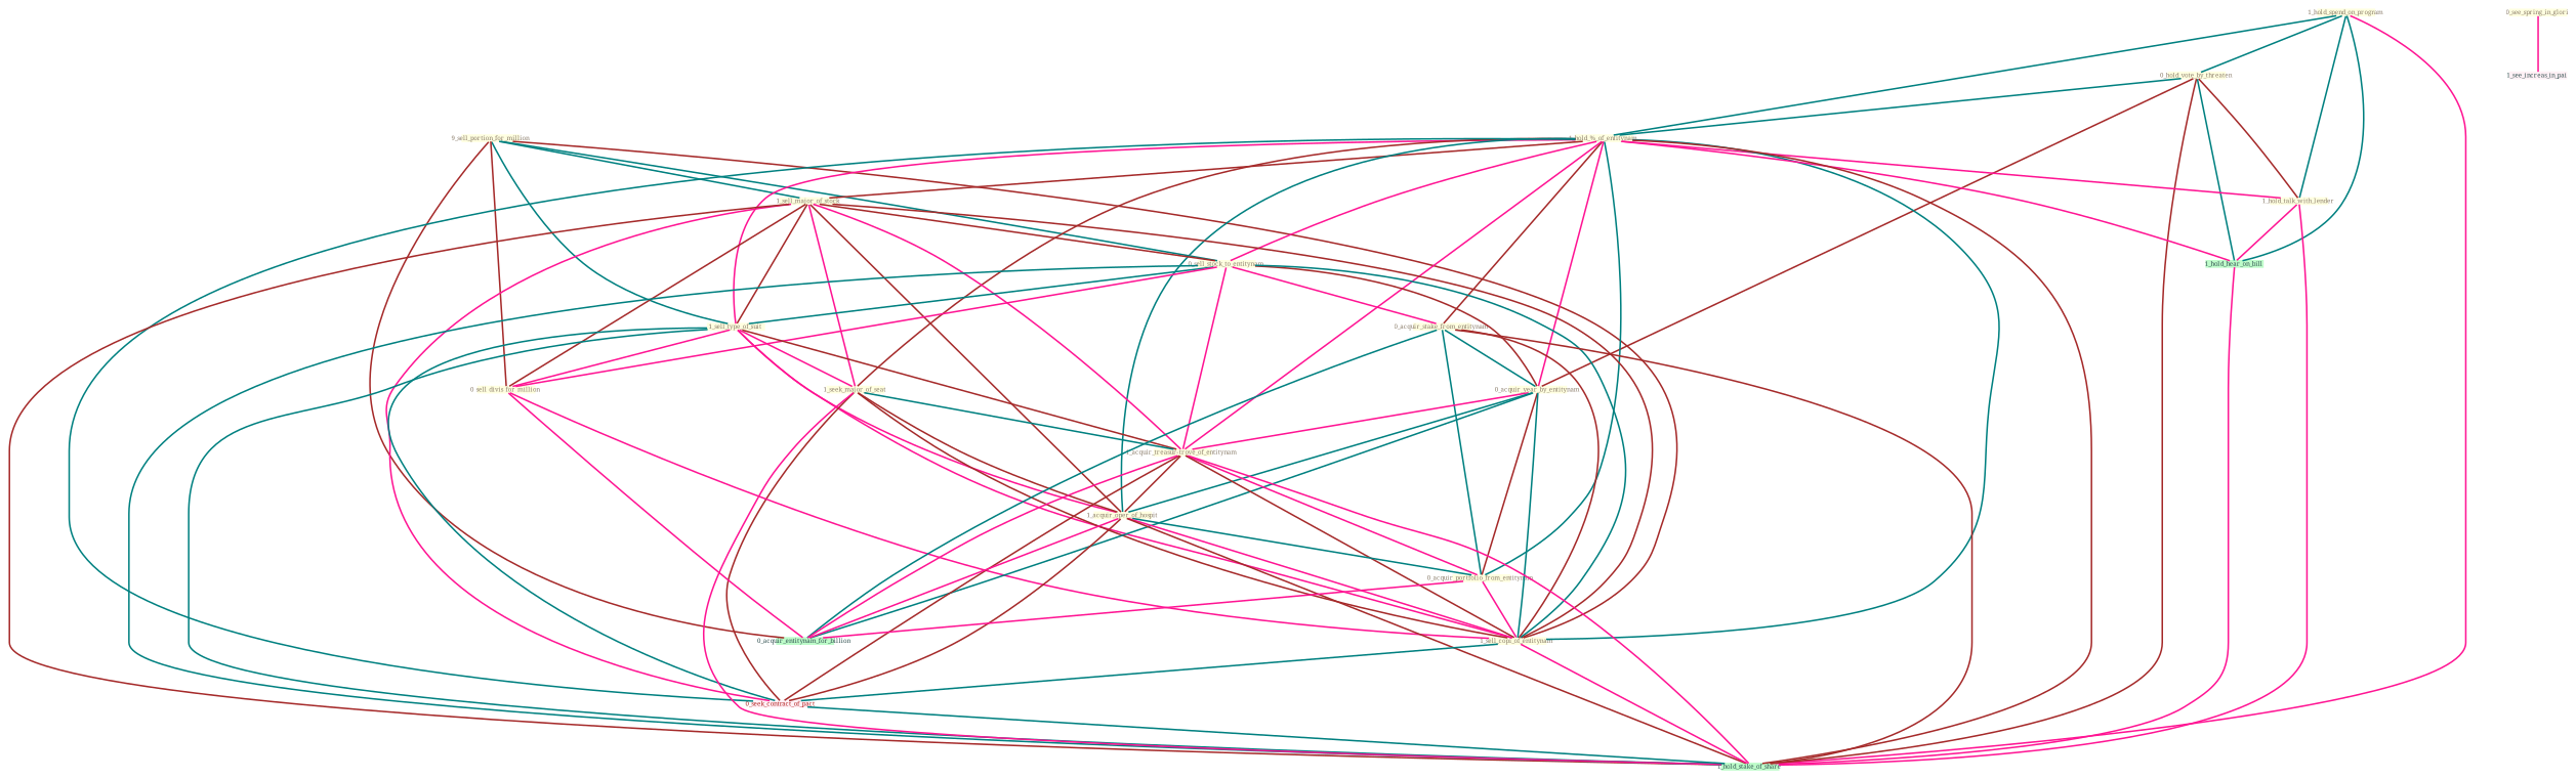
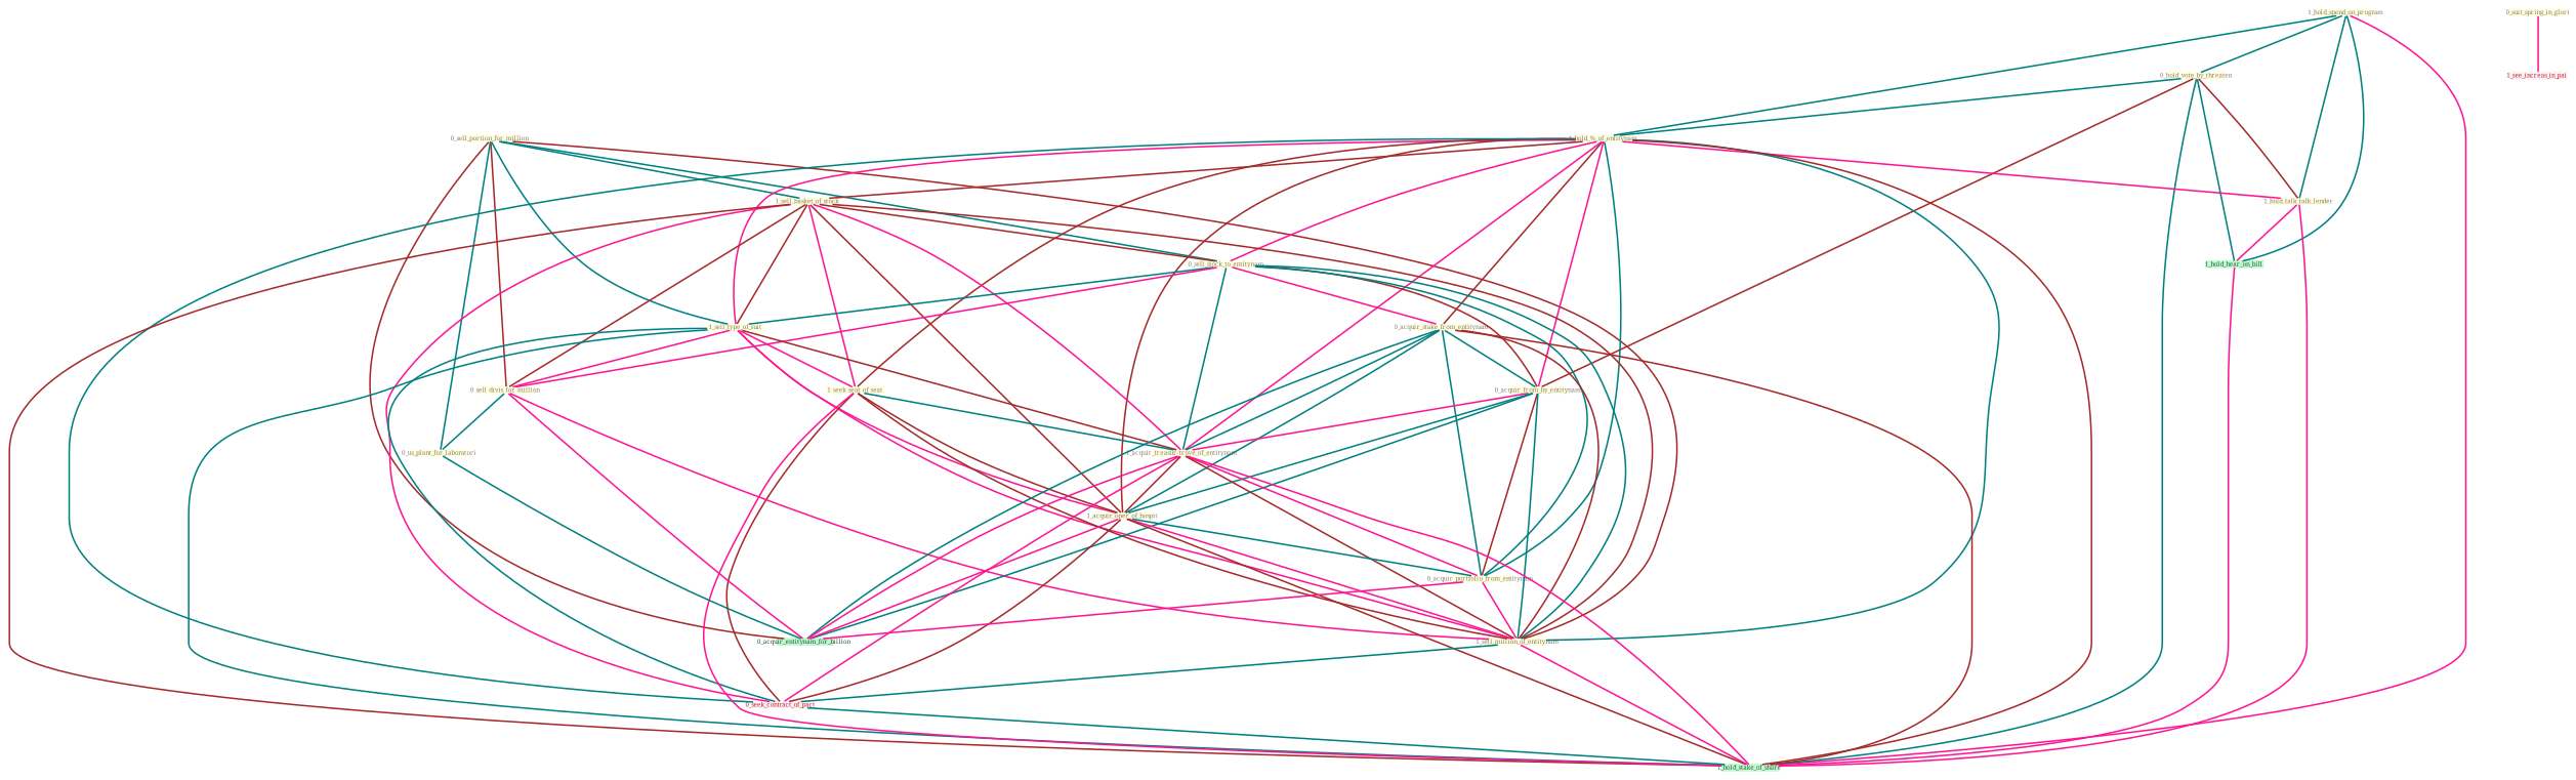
  graph {
    fontname="Noto Serif"
    node [color="#ffffe0" fixedsize=true fontcolor="#8b7d6b" fontname="Noto Serif" fontsize=4 shape=polygon style=filled]
    edge [color=teal fontname="Noto Serif" w=1]
-   "0_sell_portion_for_million " [height=.06 width=.5 label="9_sell_portion_for_million"]
+   "0_sell_portion_for_million " [height=.06 width=.5]
    "1_hold_spend_on_program " [height=.06 width=.5]
    "0_hold_vote_by_threaten " [height=.06 width=.5]
    "1_hold_%_of_entitynam " [height=.06 width=.5]
-   "1_sell_basket_of_stock " [height=.06 width=.5 label="1_sell_major_of_stock"]
+   "1_sell_basket_of_stock " [height=.06 width=.5]
    "0_sell_stock_to_entitynam " [height=.06 width=.5]
    "1_sell_type_of_suit " [height=.06 width=.5]
-   "1_seek_major_of_seat " [height=.06 width=.5]
+   "1_seek_major_of_seat " [height=.06 width=.5 label="1_seek_seat_of_seat"]
    "0_sell_divis_for_million " [height=.06 width=.5]
-   "0_see_spring_in_glori " [height=.06 width=.5]
+   "0_see_spring_in_glori " [height=.06 width=.5 label="0_suit_spring_in_glori"]
    "0_acquir_stake_from_entitynam " [height=.06 width=.5]
-   "1_hold_talk_with_lender " [height=.06 width=.5]
-   "0_acquir_year_by_entitynam " [height=.06 width=.5]
+   "1_hold_talk_with_lender " [height=.06 width=.5 label="1_hold_talk_talk_lender"]
+   "0_acquir_year_by_entitynam " [height=.06 width=.5 label="0_acquir_from_by_entitynam"]
    "1_acquir_treasur-trove_of_entitynam " [height=.06 width=.5]
    "1_acquir_oper_of_hospit " [height=.06 width=.5]
    "0_acquir_portfolio_from_entitynam " [height=.06 width=.5]
-   "1_sell_copi_of_entitynam " [height=.06 width=.5]
+   "1_sell_copi_of_entitynam " [height=.06 width=.5 label="1_sell_million_of_entitynam"]
+   "0_us_plant_for_laboratori " [height=.06 width=.5]
    "0_seek_contract_of_pact " [color="#fff0f5" fontcolor="#b22222" height=.06 width=.5]
-   "1_see_increas_in_pai " [color="#fff0f5" fontcolor="#2f4f4f" height=.06 width=.5]
+   "1_see_increas_in_pai " [color="#fff0f5" fontcolor="#b22222" height=.06 width=.5]
    "0_acquir_entitynam_for_billion " [color="#BDFCC9" fontcolor="#2f4f4f" height=.06 width=.5]
    "1_hold_hear_on_bill " [color="#BDFCC9" fontcolor="#2f4f4f" height=.06 width=.5]
    "1_hold_stake_of_share " [color="#BDFCC9" fontcolor="#2f4f4f" height=.06 width=.5]
    subgraph sub_1 {
      "0_sell_portion_for_million "
      "1_hold_spend_on_program "
      "0_hold_vote_by_threaten "
      "1_hold_%_of_entitynam "
      "1_sell_basket_of_stock "
      "0_sell_stock_to_entitynam "
      "1_sell_type_of_suit "
      "1_seek_major_of_seat "
      "0_sell_divis_for_million "
      "0_see_spring_in_glori "
      "0_acquir_stake_from_entitynam "
      "1_hold_talk_with_lender "
      "0_acquir_year_by_entitynam "
      "1_acquir_treasur-trove_of_entitynam "
      "1_acquir_oper_of_hospit "
      "0_acquir_portfolio_from_entitynam "
      "1_sell_copi_of_entitynam "
+     "0_us_plant_for_laboratori "
    }
    subgraph sub_2 {
      "0_seek_contract_of_pact "
      "1_see_increas_in_pai "
    }
    "0_sell_portion_for_million " -- "1_sell_basket_of_stock "
    "0_sell_portion_for_million " -- "0_sell_stock_to_entitynam "
    "0_sell_portion_for_million " -- "1_sell_type_of_suit "
    "0_sell_portion_for_million " -- "0_sell_divis_for_million " [color=brown w=3]
    "0_sell_portion_for_million " -- "1_sell_copi_of_entitynam " [color=brown]
+   "0_sell_portion_for_million " -- "0_us_plant_for_laboratori "
    "0_sell_portion_for_million " -- "0_acquir_entitynam_for_billion " [color=brown]
    "1_hold_spend_on_program " -- "0_hold_vote_by_threaten "
    "1_hold_spend_on_program " -- "1_hold_%_of_entitynam "
    "1_hold_spend_on_program " -- "1_hold_talk_with_lender "
    "1_hold_spend_on_program " -- "1_hold_hear_on_bill " [w=2]
    "1_hold_spend_on_program " -- "1_hold_stake_of_share " [color=deeppink]
    "0_hold_vote_by_threaten " -- "1_hold_%_of_entitynam "
    "0_hold_vote_by_threaten " -- "1_hold_talk_with_lender " [color=brown]
    "0_hold_vote_by_threaten " -- "0_acquir_year_by_entitynam " [color=brown]
    "0_hold_vote_by_threaten " -- "1_hold_hear_on_bill "
-   "0_hold_vote_by_threaten " -- "1_hold_stake_of_share " [color=brown]
+   "0_hold_vote_by_threaten " -- "1_hold_stake_of_share "
    "1_hold_%_of_entitynam " -- "1_sell_basket_of_stock " [color=brown]
    "1_hold_%_of_entitynam " -- "0_sell_stock_to_entitynam " [color=deeppink]
    "1_hold_%_of_entitynam " -- "1_sell_type_of_suit " [color=deeppink]
    "1_hold_%_of_entitynam " -- "1_seek_major_of_seat " [color=brown]
    "1_hold_%_of_entitynam " -- "0_acquir_stake_from_entitynam " [color=brown]
    "1_hold_%_of_entitynam " -- "1_hold_talk_with_lender " [color=deeppink]
    "1_hold_%_of_entitynam " -- "0_acquir_year_by_entitynam " [color=deeppink]
    "1_hold_%_of_entitynam " -- "1_acquir_treasur-trove_of_entitynam " [color=deeppink w=2]
-   "1_hold_%_of_entitynam " -- "1_acquir_oper_of_hospit "
+   "1_hold_%_of_entitynam " -- "1_acquir_oper_of_hospit " [color=brown]
    "1_hold_%_of_entitynam " -- "0_acquir_portfolio_from_entitynam "
    "1_hold_%_of_entitynam " -- "1_sell_copi_of_entitynam " [w=2]
    "1_hold_%_of_entitynam " -- "0_seek_contract_of_pact "
-   "1_hold_%_of_entitynam " -- "1_hold_hear_on_bill " [color=deeppink]
    "1_hold_%_of_entitynam " -- "1_hold_stake_of_share " [color=brown w=2]
    "1_sell_basket_of_stock " -- "0_sell_stock_to_entitynam " [color=brown]
    "1_sell_basket_of_stock " -- "1_sell_type_of_suit " [color=brown w=2]
    "1_sell_basket_of_stock " -- "1_seek_major_of_seat " [color=deeppink]
    "1_sell_basket_of_stock " -- "0_sell_divis_for_million " [color=brown]
    "1_sell_basket_of_stock " -- "1_acquir_treasur-trove_of_entitynam " [color=deeppink]
    "1_sell_basket_of_stock " -- "1_acquir_oper_of_hospit " [color=brown]
    "1_sell_basket_of_stock " -- "1_sell_copi_of_entitynam " [color=brown w=2]
    "1_sell_basket_of_stock " -- "0_seek_contract_of_pact " [color=deeppink]
    "1_sell_basket_of_stock " -- "1_hold_stake_of_share " [color=brown]
    "0_sell_stock_to_entitynam " -- "1_sell_type_of_suit "
    "0_sell_stock_to_entitynam " -- "0_sell_divis_for_million " [color=deeppink]
    "0_sell_stock_to_entitynam " -- "0_acquir_stake_from_entitynam " [color=deeppink]
    "0_sell_stock_to_entitynam " -- "0_acquir_year_by_entitynam " [color=brown]
-   "0_sell_stock_to_entitynam " -- "1_acquir_treasur-trove_of_entitynam " [color=deeppink]
-   "0_sell_stock_to_entitynam " -- "1_hold_stake_of_share "
+   "0_sell_stock_to_entitynam " -- "1_acquir_treasur-trove_of_entitynam "
+   "0_sell_stock_to_entitynam " -- "0_acquir_portfolio_from_entitynam "
    "0_sell_stock_to_entitynam " -- "1_sell_copi_of_entitynam " [w=2]
    "1_sell_type_of_suit " -- "1_seek_major_of_seat " [color=deeppink]
    "1_sell_type_of_suit " -- "0_sell_divis_for_million " [color=deeppink]
    "1_sell_type_of_suit " -- "1_acquir_treasur-trove_of_entitynam " [color=brown]
    "1_sell_type_of_suit " -- "1_acquir_oper_of_hospit " [color=deeppink]
    "1_sell_type_of_suit " -- "1_sell_copi_of_entitynam " [color=deeppink w=2]
    "1_sell_type_of_suit " -- "0_seek_contract_of_pact "
    "1_sell_type_of_suit " -- "1_hold_stake_of_share "
    "1_seek_major_of_seat " -- "1_acquir_treasur-trove_of_entitynam "
    "1_seek_major_of_seat " -- "1_acquir_oper_of_hospit " [color=brown]
    "1_seek_major_of_seat " -- "1_sell_copi_of_entitynam " [color=brown]
    "1_seek_major_of_seat " -- "0_seek_contract_of_pact " [color=brown w=2]
    "1_seek_major_of_seat " -- "1_hold_stake_of_share " [color=deeppink]
    "0_sell_divis_for_million " -- "1_sell_copi_of_entitynam " [color=deeppink]
+   "0_sell_divis_for_million " -- "0_us_plant_for_laboratori "
    "0_sell_divis_for_million " -- "0_acquir_entitynam_for_billion " [color=deeppink]
    "0_see_spring_in_glori " -- "1_see_increas_in_pai " [color=deeppink w=2]
    "0_acquir_stake_from_entitynam " -- "0_acquir_year_by_entitynam " [w=2]
+   "0_acquir_stake_from_entitynam " -- "1_acquir_treasur-trove_of_entitynam " [w=2]
+   "0_acquir_stake_from_entitynam " -- "1_acquir_oper_of_hospit "
    "0_acquir_stake_from_entitynam " -- "0_acquir_portfolio_from_entitynam " [w=3]
    "0_acquir_stake_from_entitynam " -- "1_sell_copi_of_entitynam " [color=brown]
    "0_acquir_stake_from_entitynam " -- "0_acquir_entitynam_for_billion "
    "0_acquir_stake_from_entitynam " -- "1_hold_stake_of_share " [color=brown]
    "1_hold_talk_with_lender " -- "1_hold_hear_on_bill " [color=deeppink]
    "1_hold_talk_with_lender " -- "1_hold_stake_of_share " [color=deeppink]
    "0_acquir_year_by_entitynam " -- "1_acquir_treasur-trove_of_entitynam " [color=deeppink w=2]
    "0_acquir_year_by_entitynam " -- "1_acquir_oper_of_hospit "
    "0_acquir_year_by_entitynam " -- "0_acquir_portfolio_from_entitynam " [color=brown w=2]
    "0_acquir_year_by_entitynam " -- "1_sell_copi_of_entitynam "
    "0_acquir_year_by_entitynam " -- "0_acquir_entitynam_for_billion "
    "1_acquir_treasur-trove_of_entitynam " -- "1_acquir_oper_of_hospit " [color=brown w=2]
    "1_acquir_treasur-trove_of_entitynam " -- "0_acquir_portfolio_from_entitynam " [color=deeppink w=2]
    "1_acquir_treasur-trove_of_entitynam " -- "1_sell_copi_of_entitynam " [color=brown w=2]
-   "1_acquir_treasur-trove_of_entitynam " -- "0_seek_contract_of_pact " [color=brown]
+   "1_acquir_treasur-trove_of_entitynam " -- "0_seek_contract_of_pact " [color=deeppink]
    "1_acquir_treasur-trove_of_entitynam " -- "0_acquir_entitynam_for_billion " [color=deeppink]
    "1_acquir_treasur-trove_of_entitynam " -- "1_hold_stake_of_share " [color=deeppink]
    "1_acquir_oper_of_hospit " -- "0_acquir_portfolio_from_entitynam "
    "1_acquir_oper_of_hospit " -- "1_sell_copi_of_entitynam " [color=deeppink]
    "1_acquir_oper_of_hospit " -- "0_seek_contract_of_pact " [color=brown]
    "1_acquir_oper_of_hospit " -- "0_acquir_entitynam_for_billion " [color=deeppink]
    "1_acquir_oper_of_hospit " -- "1_hold_stake_of_share " [color=brown]
    "0_acquir_portfolio_from_entitynam " -- "1_sell_copi_of_entitynam " [color=deeppink]
    "0_acquir_portfolio_from_entitynam " -- "0_acquir_entitynam_for_billion " [color=deeppink]
    "1_sell_copi_of_entitynam " -- "0_seek_contract_of_pact "
    "1_sell_copi_of_entitynam " -- "1_hold_stake_of_share " [color=deeppink]
+   "0_us_plant_for_laboratori " -- "0_acquir_entitynam_for_billion "
    "0_seek_contract_of_pact " -- "1_hold_stake_of_share "
    "1_hold_hear_on_bill " -- "1_hold_stake_of_share " [color=deeppink]
  }
